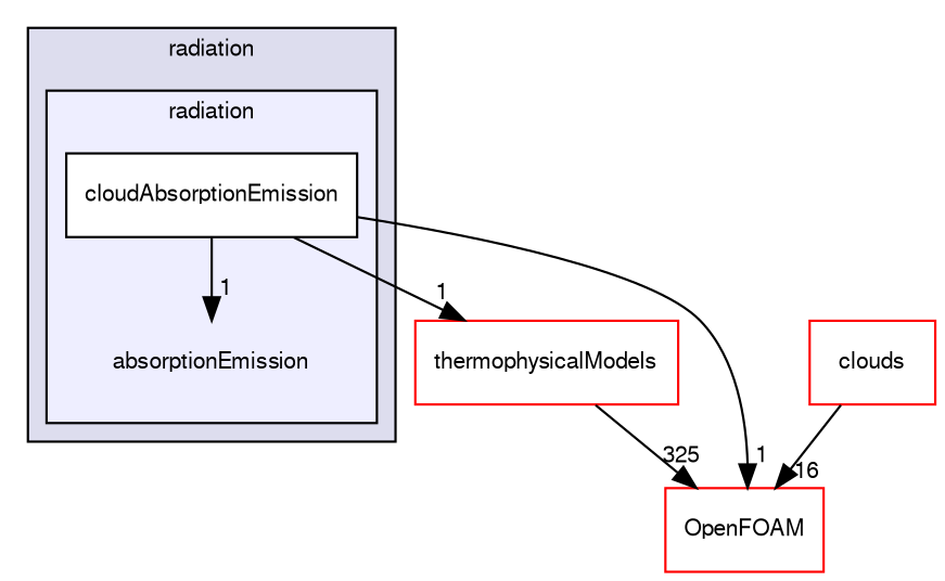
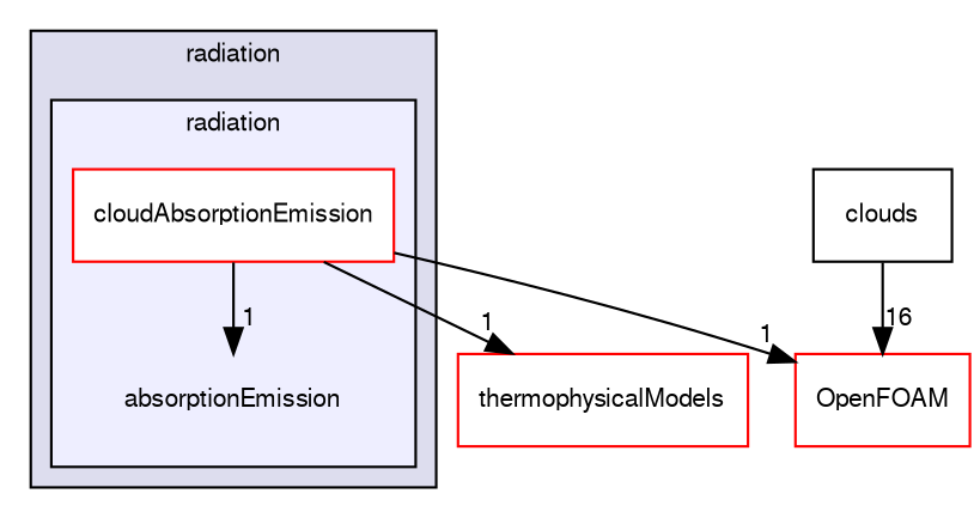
  digraph {
    compound=true
    node [fontname=FreeSans fontsize=10 shape=box color=red]
    edge [headlabel=1 labeldistance=1.5 labelfontname=FreeSans labelfontsize=10]
    n1 [label=absorptionEmission shape=plaintext color=""]
-   n2 [color=black fillcolor=white label=cloudAbsorptionEmission style=filled]
+   n2 [fillcolor=white label=cloudAbsorptionEmission style=filled]
    n3 [label=thermophysicalModels]
    n4 [label=OpenFOAM]
-   n5 [label=clouds]
+   n5 [color=black label=clouds]
    subgraph cluster_1 {
      bgcolor="#ddddee"
      fontname=FreeSans
      fontsize=10
      label=radiation
      pencolor=black
      subgraph cluster_2 {
        bgcolor="#eeeeff"
        fontname=FreeSans
        fontsize=10
        label=radiation
        pencolor=black
        n1
        n2
      }
    }
    n2 -> n1
    n2 -> n3
    n2 -> n4
-   n3 -> n4 [headlabel=325]
    n5 -> n4 [headlabel=16]
  }
